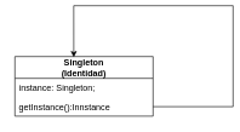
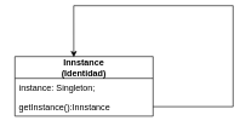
  <mxCell id="0" />
  <mxCell id="1" parent="0" />
- <mxCell id="2" value="Singleton&#10;(Identidad)" style="swimlane;fontStyle=1;childLayout=stackLayout;horizontal=1;startSize=30;fillColor=none;horizontalStack=0;resizeParent=1;resizeParentMax=0;resizeLast=0;collapsible=1;marginBottom=0;" vertex="1" parent="1"><mxGeometry x="20" y="20" width="190" height="82" as="geometry" /></mxCell>
+ <mxCell id="2" value="Innstance&#10;(Identidad)" style="swimlane;fontStyle=1;childLayout=stackLayout;horizontal=1;startSize=30;fillColor=none;horizontalStack=0;resizeParent=1;resizeParentMax=0;resizeLast=0;collapsible=1;marginBottom=0;" vertex="1" parent="1"><mxGeometry x="20" y="20" width="190" height="82" as="geometry" /></mxCell>
  <mxCell id="3" value="instance: Singleton; " style="text;strokeColor=none;fillColor=none;align=left;verticalAlign=top;spacingLeft=4;spacingRight=4;overflow=hidden;rotatable=0;points=[[0,0.5],[1,0.5]];portConstraint=eastwest;" vertex="1" parent="2"><mxGeometry y="30" width="190" height="26" as="geometry" /></mxCell>
  <mxCell id="4" style="edgeStyle=orthogonalEdgeStyle;rounded=0;orthogonalLoop=1;jettySize=auto;html=1;exitX=1;exitY=0.5;exitDx=0;exitDy=0;entryX=0.426;entryY=0.012;entryDx=0;entryDy=0;entryPerimeter=0;" edge="1" parent="2" source="5" target="2"><mxGeometry relative="1" as="geometry"><Array as="points"><mxPoint x="300" y="69" /><mxPoint x="300" y="-70" /><mxPoint x="81" y="-70" /></Array></mxGeometry></mxCell>
  <mxCell id="5" value="getInstance():Innstance" style="text;strokeColor=none;fillColor=none;align=left;verticalAlign=top;spacingLeft=4;spacingRight=4;overflow=hidden;rotatable=0;points=[[0,0.5],[1,0.5]];portConstraint=eastwest;" vertex="1" parent="2"><mxGeometry y="56" width="190" height="26" as="geometry" /></mxCell>
